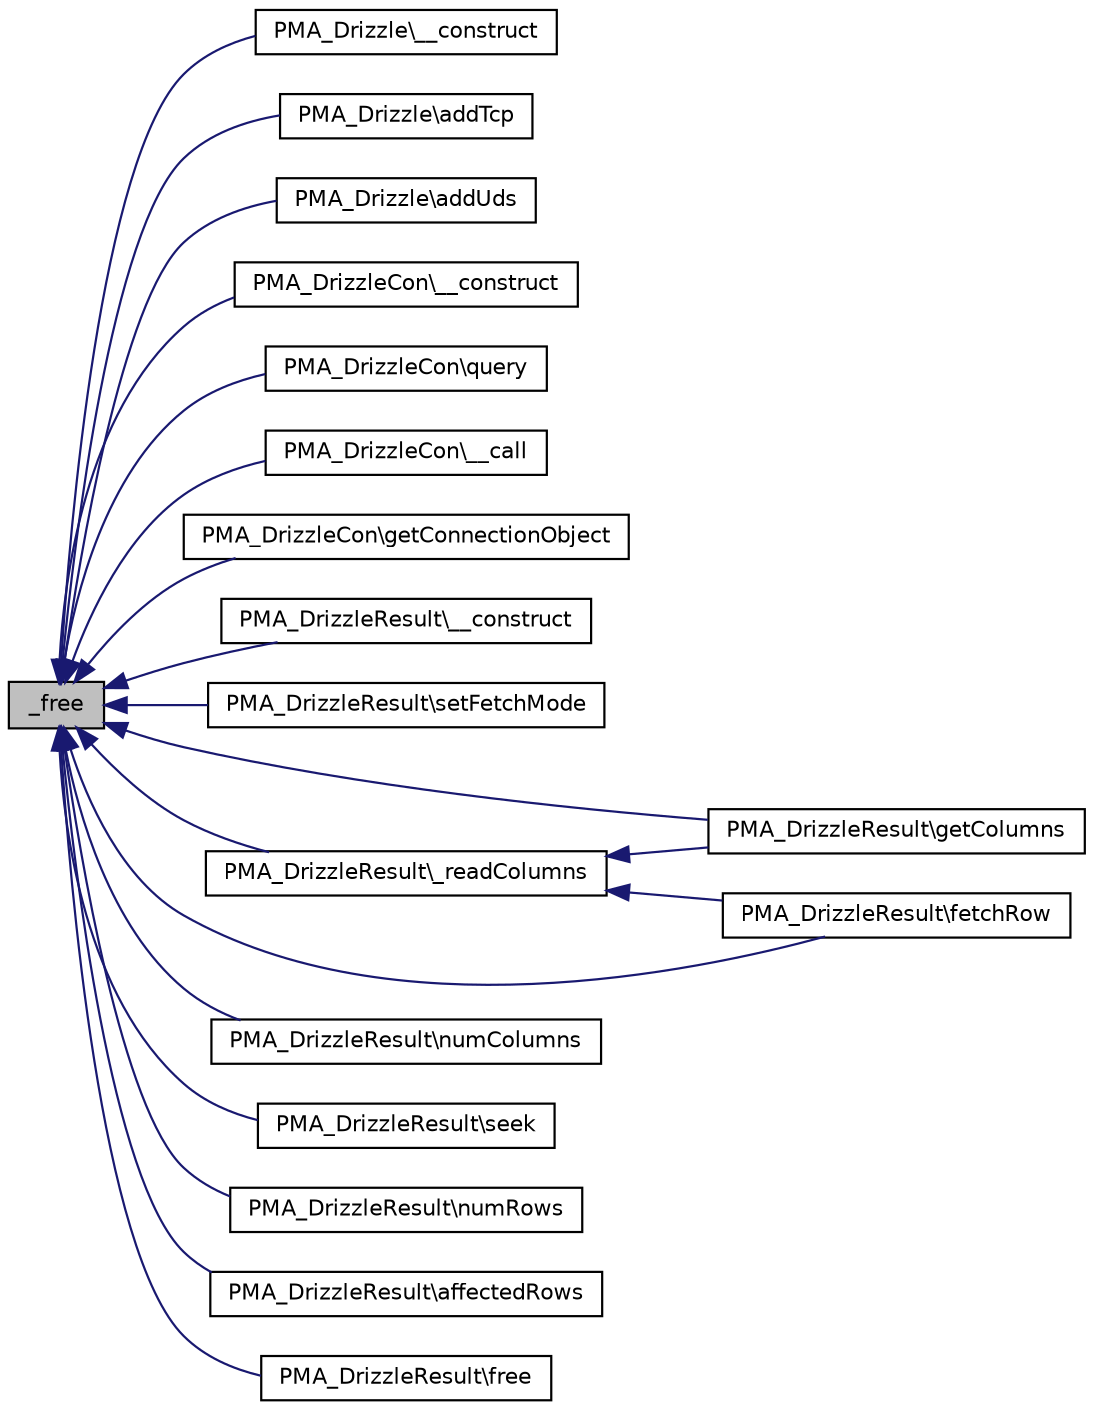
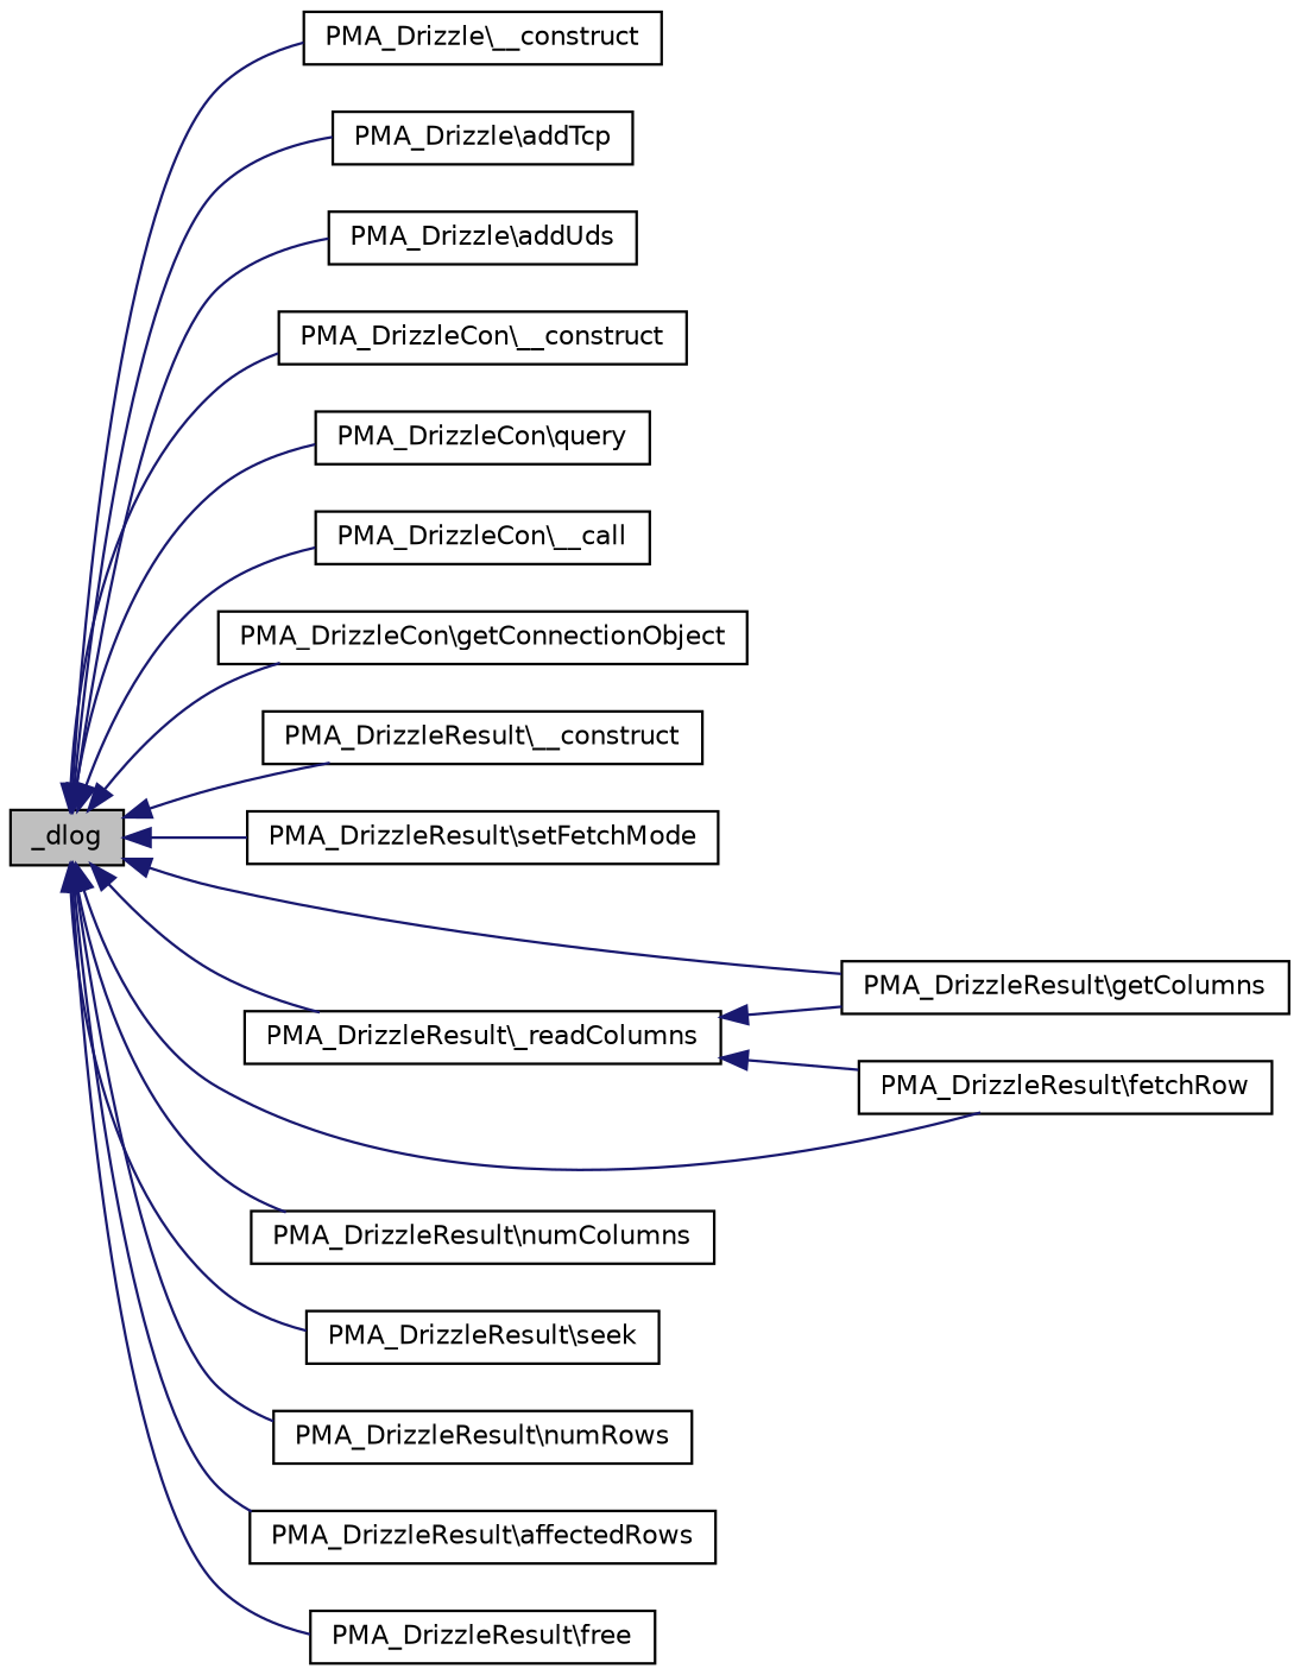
  digraph {
    rankdir=LR
    node [color=black fillcolor=white fontname=Helvetica fontsize=10 shape=record style=filled]
    edge [color=midnightblue dir=back fontname=Helvetica fontsize=10 labelfontname=Helvetica labelfontsize=10 style=solid]
-   n1 [fillcolor=grey75 fontcolor=black height=0.2 label=_free width=0.4]
+   n1 [fillcolor=grey75 fontcolor=black height=0.2 label=_dlog width=0.4]
    n2 [height=0.2 label="PMA_Drizzle\\__construct" width=0.4]
    n3 [height=0.2 label="PMA_Drizzle\\addTcp" width=0.4]
    n4 [height=0.2 label="PMA_Drizzle\\addUds" width=0.4]
    n5 [height=0.2 label="PMA_DrizzleCon\\__construct" width=0.4]
    n6 [height=0.2 label="PMA_DrizzleCon\\query" width=0.4]
    n7 [height=0.2 label="PMA_DrizzleCon\\__call" width=0.4]
    n8 [height=0.2 label="PMA_DrizzleCon\\getConnectionObject" width=0.4]
    n9 [height=0.2 label="PMA_DrizzleResult\\__construct" width=0.4]
    n10 [height=0.2 label="PMA_DrizzleResult\\setFetchMode" width=0.4]
    n11 [height=0.2 label="PMA_DrizzleResult\\_readColumns" width=0.4]
    n12 [height=0.2 label="PMA_DrizzleResult\\getColumns" width=0.4]
    n13 [height=0.2 label="PMA_DrizzleResult\\fetchRow" width=0.4]
    n14 [height=0.2 label="PMA_DrizzleResult\\numColumns" width=0.4]
    n15 [height=0.2 label="PMA_DrizzleResult\\seek" width=0.4]
    n16 [height=0.2 label="PMA_DrizzleResult\\numRows" width=0.4]
    n17 [height=0.2 label="PMA_DrizzleResult\\affectedRows" width=0.4]
    n18 [height=0.2 label="PMA_DrizzleResult\\free" width=0.4]
    n1 -> n2
    n1 -> n3
    n1 -> n4
    n1 -> n5
    n1 -> n6
    n1 -> n7
    n1 -> n8
    n1 -> n9
    n1 -> n10
    n1 -> n11
    n1 -> n12
    n1 -> n13
    n1 -> n14
    n1 -> n15
    n1 -> n16
    n1 -> n17
    n1 -> n18
    n11 -> n12
    n11 -> n13
  }
